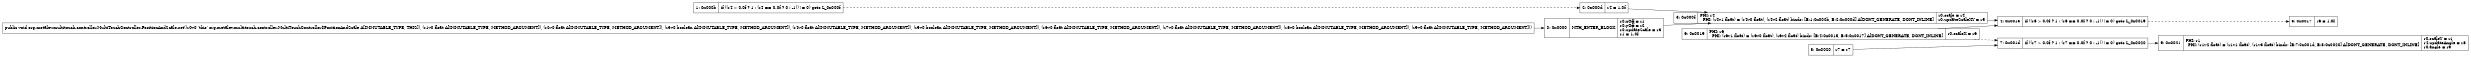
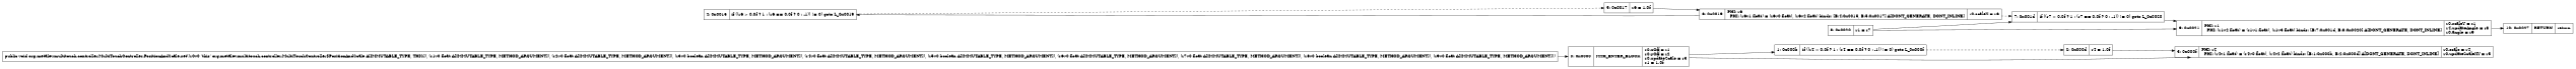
  digraph {
    rankdir=LR
    node [shape=record]
    n1 [label="{0\:\ 0x0000|MTH_ENTER_BLOCK\l|r0.xOff = r1\lr0.yOff = r2\lr0.updateScale = r3\lr1 = 1.0f\l}"]
    n2 [label="{1\:\ 0x000b|if ((r4 \> 0.0f ? 1 : (r4 == 0.0f ? 0 : \-1)) != 0) goto L_0x000f\l}"]
    n3 [label="{3\:\ 0x000f|PHI: r4 \l  PHI: (r4v1 float) = (r4v0 float), (r4v2 float) binds: [B:1:0x000b, B:2:0x000d] A[DONT_GENERATE, DONT_INLINE]\l|r0.scale = r4\lr0.updateScaleXY = r5\l}"]
    n4 [label="{2\:\ 0x000d|r4 = 1.0f\l}"]
    n5 [label="{4\:\ 0x0015|if ((r6 \> 0.0f ? 1 : (r6 == 0.0f ? 0 : \-1)) != 0) goto L_0x0019\l}"]
    n6 [label="{5\:\ 0x0017|r6 = 1.0f\l}"]
    n7 [label="{6\:\ 0x0019|PHI: r6 \l  PHI: (r6v1 float) = (r6v0 float), (r6v2 float) binds: [B:4:0x0015, B:5:0x0017] A[DONT_GENERATE, DONT_INLINE]\l|r0.scaleX = r6\l}"]
    n8 [label="{7\:\ 0x001d|if ((r7 \> 0.0f ? 1 : (r7 == 0.0f ? 0 : \-1)) != 0) goto L_0x0020\l}"]
    n9 [label="{9\:\ 0x0021|PHI: r1 \l  PHI: (r1v2 float) = (r1v1 float), (r1v3 float) binds: [B:7:0x001d, B:8:0x0020] A[DONT_GENERATE, DONT_INLINE]\l|r0.scaleY = r1\lr4.updateAngle = r8\lr0.angle = r9\l}"]
-   n10 [label="{8\:\ 0x0020|r7 = r7\l}"]
+   n10 [label="{8\:\ 0x0020|r1 = r7\l}"]
+   n11 [label="{10\:\ 0x0027|RETURN\l|return\l}"]
    n12 [label="{public void org.metalev.multitouch.controller.MultiTouchController.PositionAndScale.set((r0v0 'this' org.metalev.multitouch.controller.MultiTouchController$PositionAndScale A[IMMUTABLE_TYPE, THIS]), (r1v0 float A[IMMUTABLE_TYPE, METHOD_ARGUMENT]), (r2v0 float A[IMMUTABLE_TYPE, METHOD_ARGUMENT]), (r3v0 boolean A[IMMUTABLE_TYPE, METHOD_ARGUMENT]), (r4v0 float A[IMMUTABLE_TYPE, METHOD_ARGUMENT]), (r5v0 boolean A[IMMUTABLE_TYPE, METHOD_ARGUMENT]), (r6v0 float A[IMMUTABLE_TYPE, METHOD_ARGUMENT]), (r7v0 float A[IMMUTABLE_TYPE, METHOD_ARGUMENT]), (r8v0 boolean A[IMMUTABLE_TYPE, METHOD_ARGUMENT]), (r9v0 float A[IMMUTABLE_TYPE, METHOD_ARGUMENT])) }"]
+   n1 -> n2
    n1 -> n3
    n2 -> n4 [style=dashed]
-   n3 -> n5
    n4 -> n3
    n5 -> n6 [style=dashed]
+   n6 -> n7
    n7 -> n5
    n7 -> n8 [style=dashed]
    n8 -> n9 [style=solid]
+   n9 -> n11
    n10 -> n8
+   n10 -> n9
    n12 -> n1
  }
